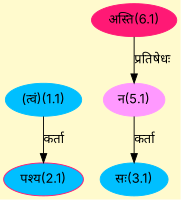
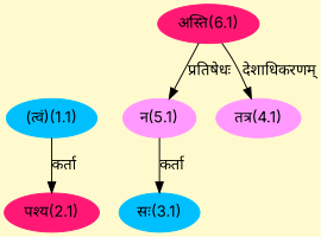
  digraph {
    bgcolor=lemonchiffon1
    compound=true
    fontname=Inter
    rankdir=BT
    node [color="#00BFFF" fontname=Inter style=filled]
    edge [dir=back fontname=Inter]
    n1 [label="(त्वं)(1.1)"]
-   n2 [color="#FF1975" label="पश्य(2.1)" fillcolor="#00BFFF"]
+   n2 [color="#FF1975" label="पश्य(2.1)"]
    n3 [label="सः(3.1)"]
    n4 [color="#FF99FF" label="न(5.1)"]
    n5 [color="#FF1975" label="अस्ति(6.1)"]
+   n6 [color="#FF99FF" label="तत्र(4.1)"]
    n2 -> n1 [label="कर्ता"]
    n3 -> n4 [label="कर्ता"]
    n4 -> n5 [label="प्रतिषेधः"]
+   n6 -> n5 [label="देशाधिकरणम्"]
  }
